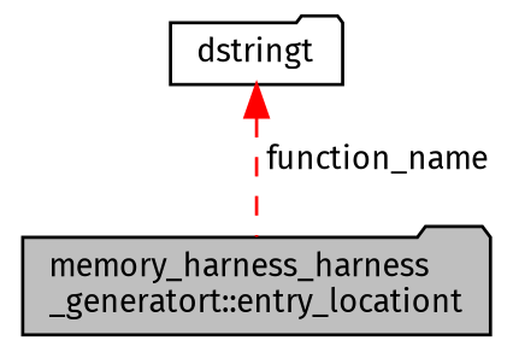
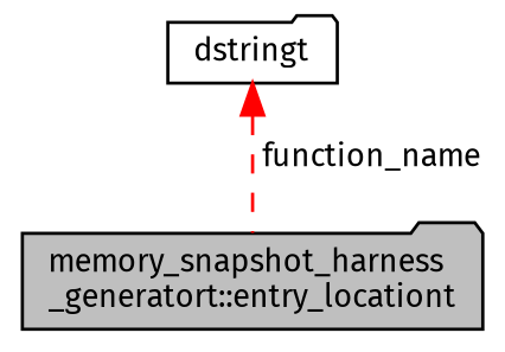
  digraph {
    fontname="Fira Sans"
    node [color=black fontname="Fira Sans" fontsize=10 shape=folder]
-   n1 [fillcolor=grey75 fontcolor=black height=0.2 label="memory_harness_harness\l_generatort::entry_locationt" style=filled width=0.4]
+   n1 [fillcolor=grey75 fontcolor=black height=0.2 label="memory_snapshot_harness\l_generatort::entry_locationt" style=filled width=0.4]
    n2 [height=0.2 label=dstringt width=0.4]
    n2 -> n1 [color=red dir=back fontname="Fira Sans" fontsize=10 label=" function_name" labelfontname=Helvetica labelfontsize=10 style=dashed]
  }
